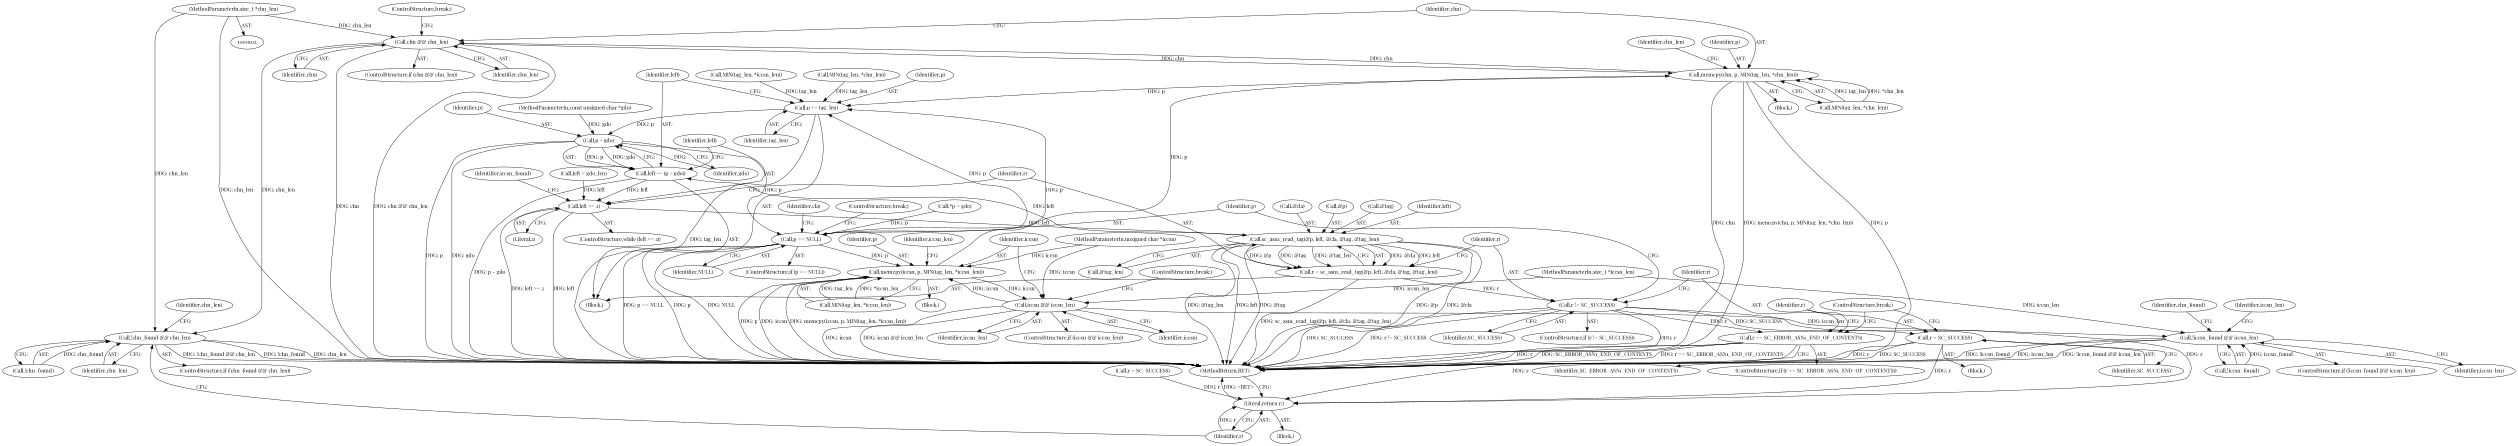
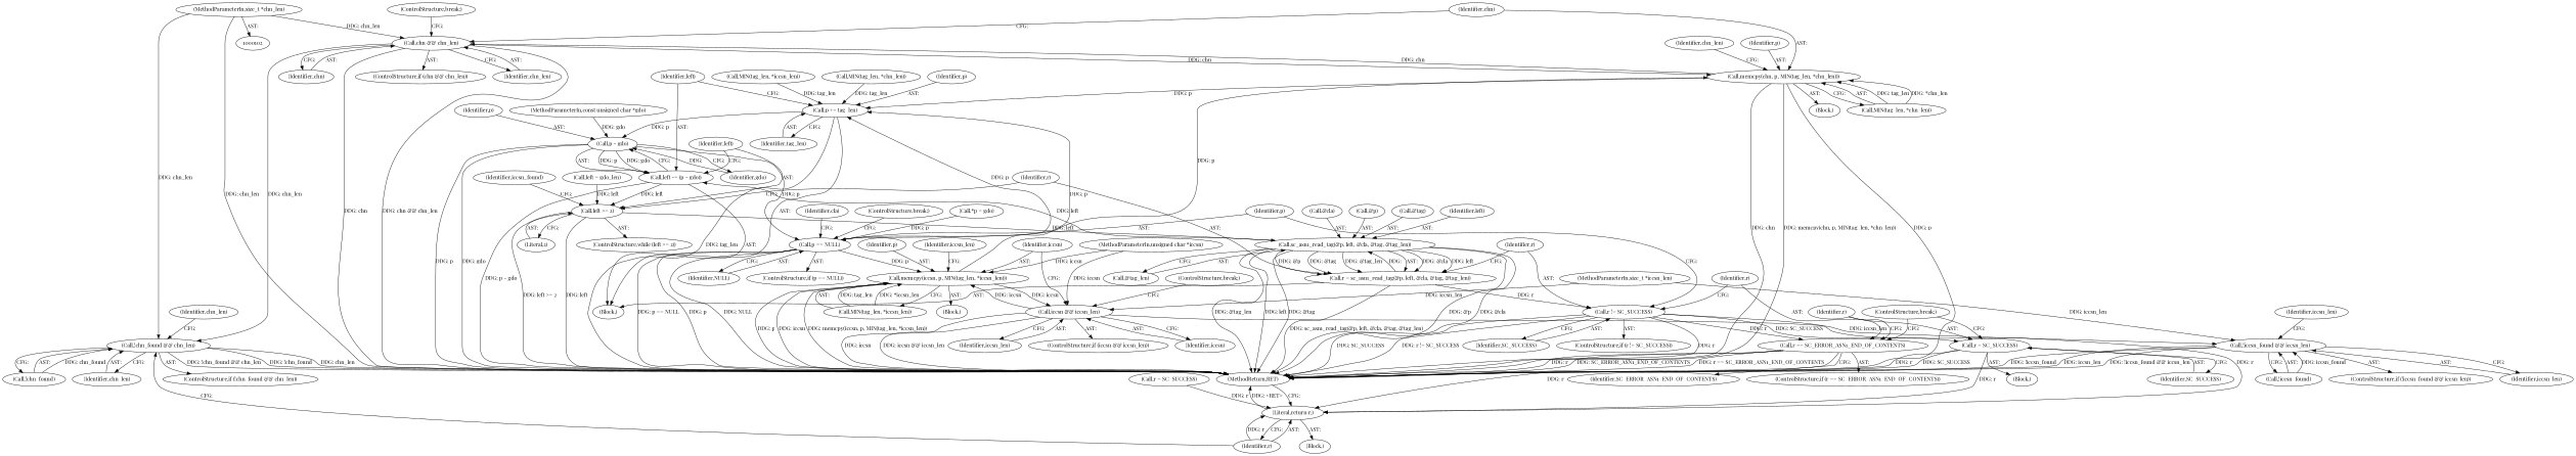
  digraph {
    fontname="Playfair Display"
    node [fontname="Playfair Display"]
    edge [fontname="Playfair Display"]
    n1 [label="(MethodParameterIn,size_t *chn_len)"]
    n2 [label="(Call,chn && chn_len)"]
    n3 [label="(Call,!chn_found && chn_len)"]
    n4 [label="(MethodReturn,RET)"]
    1000102
    n6 [label="(Call,memcpy(chn, p, MIN(tag_len, *chn_len)))"]
    n7 [label="(Identifier,chn)"]
    n8 [label="(ControlStructure,if (chn && chn_len))"]
    n9 [label="(Identifier,chn_len)"]
    n10 [label="(ControlStructure,if (!chn_found && chn_len))"]
    n11 [label="(Call,!chn_found)"]
    n12 [label="(Identifier,chn_len)"]
    n13 [label="(Literal,return r;)"]
    n14 [label="(Call,p += tag_len)"]
    n15 [label="(Block,)"]
    n16 [label="(Call,MIN(tag_len, *chn_len))"]
    n17 [label="(Call,p - gdo)"]
    n18 [label="(Block,)"]
    n19 [label="(Identifier,tag_len)"]
    n20 [label="(Call,p == NULL)"]
    n21 [label="(Call,left -= (p - gdo))"]
    n22 [label="(Identifier,gdo)"]
    n23 [label="(Call,memcpy(iccsn, p, MIN(tag_len, *iccsn_len)))"]
    n24 [label="(ControlStructure,if (p == NULL))"]
    n25 [label="(Identifier,NULL)"]
    n26 [label="(Call,left >= 2)"]
    n27 [label="(Call,iccsn && iccsn_len)"]
    n28 [label="(Block,)"]
    n29 [label="(Call,MIN(tag_len, *iccsn_len))"]
    n30 [label="(Call,!iccsn_found && iccsn_len)"]
    n31 [label="(Identifier,iccsn_len)"]
    n32 [label="(Identifier,iccsn)"]
    n33 [label="(ControlStructure,if (iccsn && iccsn_len))"]
    n34 [label="(Identifier,iccsn_len)"]
    n35 [label="(Call,!iccsn_found)"]
    n36 [label="(ControlStructure,if (!iccsn_found && iccsn_len))"]
    n37 [label="(Call,sc_asn1_read_tag(&p, left, &cla, &tag, &tag_len))"]
    n38 [label="(Literal,2)"]
    n39 [label="(ControlStructure,while (left >= 2))"]
    n40 [label="(Call,r = sc_asn1_read_tag(&p, left, &cla, &tag, &tag_len))"]
    n41 [label="(Call,&tag_len)"]
    n42 [label="(Call,r != SC_SUCCESS)"]
    n43 [label="(Call,r == SC_ERROR_ASN1_END_OF_CONTENTS)"]
    n44 [label="(Call,r = SC_SUCCESS)"]
    n45 [label="(ControlStructure,if (r != SC_SUCCESS))"]
    n46 [label="(Identifier,SC_SUCCESS)"]
    n47 [label="(Identifier,SC_ERROR_ASN1_END_OF_CONTENTS)"]
    n48 [label="(ControlStructure,if (r == SC_ERROR_ASN1_END_OF_CONTENTS))"]
    n49 [label="(Block,)"]
    n50 [label="(Identifier,r)"]
    n51 [label="(Identifier,SC_SUCCESS)"]
    n52 [label="(Block,)"]
    n53 [label="(Identifier,iccsn)"]
    n54 [label="(MethodParameterIn,unsigned char *iccsn)"]
    n55 [label="(Identifier,p)"]
    n56 [label="(Identifier,p)"]
    n57 [label="(Identifier,cla)"]
    n58 [label="(Identifier,left)"]
    n59 [label="(Identifier,left)"]
    n60 [label="(Identifier,chn_len)"]
    n61 [label="(Identifier,p)"]
    n62 [label="(Identifier,left)"]
    n63 [label="(Call,left = gdo_len)"]
    n64 [label="(Identifier,iccsn_len)"]
-   n65 [label="(Identifier,chn_found)"]
    n66 [label="(Call,r = SC_SUCCESS)"]
    n67 [label="(ControlStructure,break;)"]
    n68 [label="(Call,&cla)"]
    n69 [label="(ControlStructure,break;)"]
    n70 [label="(Identifier,r)"]
    n71 [label="(Identifier,r)"]
    n72 [label="(ControlStructure,break;)"]
    n73 [label="(Identifier,chn_len)"]
    n74 [label="(MethodParameterIn,const unsigned char *gdo)"]
    n75 [label="(Call,MIN(tag_len, *iccsn_len))"]
    n76 [label="(Identifier,r)"]
    n77 [label="(Call,*p = gdo)"]
    n78 [label="(Identifier,chn)"]
    n79 [label="(Call,MIN(tag_len, *chn_len))"]
    n80 [label="(Identifier,iccsn_found)"]
    n81 [label="(Identifier,iccsn_len)"]
    n82 [label="(Identifier,r)"]
    n83 [label="(Identifier,p)"]
    n84 [label="(ControlStructure,break;)"]
    n85 [label="(Call,&p)"]
    n86 [label="(MethodParameterIn,size_t *iccsn_len)"]
    n87 [label="(Call,&tag)"]
    n88 [label="(Identifier,p)"]
    n1 -> n2 [label="DDG: chn_len"]
    n1 -> n3 [label="DDG: chn_len"]
    n1 -> n4 [label="DDG: chn_len"]
    n1 -> 1000102 [label="AST: "]
    n2 -> n3 [label="DDG: chn_len"]
    n2 -> n4 [label="DDG: chn"]
    n2 -> n4 [label="DDG: chn && chn_len"]
    n2 -> n6 [label="DDG: chn"]
    n2 -> n7 [label="CFG: "]
    n2 -> n8 [label="AST: "]
    n2 -> n9 [label="CFG: "]
    n3 -> n4 [label="DDG: !chn_found && chn_len"]
    n3 -> n4 [label="DDG: !chn_found"]
    n3 -> n4 [label="DDG: chn_len"]
    n3 -> n10 [label="AST: "]
    n3 -> n11 [label="CFG: "]
    n3 -> n12 [label="CFG: "]
    n4 -> n13 [label="CFG: "]
    n6 -> n2 [label="DDG: chn"]
    n6 -> n4 [label="DDG: chn"]
    n6 -> n4 [label="DDG: p"]
    n6 -> n4 [label="DDG: memcpy(chn, p, MIN(tag_len, *chn_len))"]
    n6 -> n14 [label="DDG: p"]
    n6 -> n15 [label="AST: "]
    n6 -> n16 [label="CFG: "]
    n7 -> n2 [label="AST: "]
    n9 -> n2 [label="AST: "]
    n11 -> n3 [label="AST: "]
    n11 -> n3 [label="DDG: chn_found"]
    n12 -> n3 [label="AST: "]
    n13 -> n4 [label="DDG: <RET>"]
    n13 -> n49 [label="AST: "]
    n13 -> n50 [label="CFG: "]
    n14 -> n4 [label="DDG: tag_len"]
    n14 -> n17 [label="DDG: p"]
    n14 -> n18 [label="AST: "]
    n14 -> n19 [label="CFG: "]
    n16 -> n6 [label="AST: "]
    n16 -> n6 [label="DDG: tag_len"]
    n16 -> n6 [label="DDG: *chn_len"]
    n17 -> n4 [label="DDG: gdo"]
    n17 -> n4 [label="DDG: p"]
    n17 -> n20 [label="DDG: p"]
    n17 -> n21 [label="AST: "]
    n17 -> n21 [label="DDG: p"]
    n17 -> n21 [label="DDG: gdo"]
    n17 -> n22 [label="CFG: "]
    n19 -> n14 [label="AST: "]
    n20 -> n4 [label="DDG: p"]
    n20 -> n4 [label="DDG: NULL"]
    n20 -> n4 [label="DDG: p == NULL"]
    n20 -> n6 [label="DDG: p"]
    n20 -> n14 [label="DDG: p"]
    n20 -> n23 [label="DDG: p"]
    n20 -> n24 [label="AST: "]
    n20 -> n25 [label="CFG: "]
    n21 -> n4 [label="DDG: p - gdo"]
    n21 -> n17 [label="CFG: "]
    n21 -> n18 [label="AST: "]
    n21 -> n26 [label="DDG: left"]
    n22 -> n17 [label="DDG: "]
    n23 -> n4 [label="DDG: iccsn"]
    n23 -> n4 [label="DDG: memcpy(iccsn, p, MIN(tag_len, *iccsn_len))"]
    n23 -> n4 [label="DDG: p"]
    n23 -> n14 [label="DDG: p"]
    n23 -> n27 [label="DDG: iccsn"]
    n23 -> n28 [label="AST: "]
    n23 -> n29 [label="CFG: "]
    n25 -> n20 [label="AST: "]
    n26 -> n4 [label="DDG: left"]
    n26 -> n4 [label="DDG: left >= 2"]
    n26 -> n37 [label="DDG: left"]
    n26 -> n38 [label="CFG: "]
    n26 -> n39 [label="AST: "]
    n27 -> n4 [label="DDG: iccsn"]
    n27 -> n4 [label="DDG: iccsn && iccsn_len"]
    n27 -> n23 [label="DDG: iccsn"]
    n27 -> n30 [label="DDG: iccsn_len"]
    n27 -> n31 [label="CFG: "]
    n27 -> n32 [label="CFG: "]
    n27 -> n33 [label="AST: "]
    n29 -> n23 [label="AST: "]
    n29 -> n23 [label="DDG: tag_len"]
    n29 -> n23 [label="DDG: *iccsn_len"]
    n30 -> n4 [label="DDG: !iccsn_found && iccsn_len"]
    n30 -> n4 [label="DDG: !iccsn_found"]
    n30 -> n4 [label="DDG: iccsn_len"]
    n30 -> n34 [label="CFG: "]
    n30 -> n35 [label="CFG: "]
    n30 -> n36 [label="AST: "]
    n31 -> n27 [label="AST: "]
    n32 -> n27 [label="AST: "]
    n34 -> n30 [label="AST: "]
    n35 -> n30 [label="AST: "]
    n35 -> n30 [label="DDG: iccsn_found"]
    n37 -> n4 [label="DDG: &p"]
    n37 -> n4 [label="DDG: &cla"]
    n37 -> n4 [label="DDG: &tag_len"]
    n37 -> n4 [label="DDG: left"]
    n37 -> n4 [label="DDG: &tag"]
    n37 -> n21 [label="DDG: left"]
    n37 -> n40 [label="AST: "]
    n37 -> n40 [label="DDG: &cla"]
    n37 -> n40 [label="DDG: left"]
    n37 -> n40 [label="DDG: &p"]
    n37 -> n40 [label="DDG: &tag"]
    n37 -> n40 [label="DDG: &tag_len"]
    n37 -> n41 [label="CFG: "]
    n38 -> n26 [label="AST: "]
    n40 -> n4 [label="DDG: sc_asn1_read_tag(&p, left, &cla, &tag, &tag_len)"]
    n40 -> n18 [label="AST: "]
-   n40 -> n37 [label="CFG: "]
+   n40 -> n37 [label="DDG: "]
    n40 -> n42 [label="DDG: r"]
    n41 -> n37 [label="AST: "]
    n42 -> n4 [label="DDG: r != SC_SUCCESS"]
    n42 -> n4 [label="DDG: r"]
    n42 -> n4 [label="DDG: SC_SUCCESS"]
    n42 -> n13 [label="DDG: r"]
    n42 -> n43 [label="DDG: r"]
    n42 -> n44 [label="DDG: SC_SUCCESS"]
    n42 -> n45 [label="AST: "]
    n42 -> n46 [label="CFG: "]
    n43 -> n4 [label="DDG: r"]
    n43 -> n4 [label="DDG: SC_ERROR_ASN1_END_OF_CONTENTS"]
    n43 -> n4 [label="DDG: r == SC_ERROR_ASN1_END_OF_CONTENTS"]
    n43 -> n13 [label="DDG: r"]
    n43 -> n47 [label="CFG: "]
    n43 -> n48 [label="AST: "]
    n44 -> n4 [label="DDG: SC_SUCCESS"]
    n44 -> n4 [label="DDG: r"]
    n44 -> n13 [label="DDG: r"]
    n44 -> n51 [label="CFG: "]
    n44 -> n52 [label="AST: "]
    n46 -> n42 [label="AST: "]
    n50 -> n3 [label="CFG: "]
    n50 -> n13 [label="AST: "]
    n50 -> n13 [label="DDG: r"]
    n51 -> n44 [label="AST: "]
    n53 -> n23 [label="AST: "]
    n53 -> n27 [label="CFG: "]
    n54 -> n23 [label="DDG: iccsn"]
    n54 -> n27 [label="DDG: iccsn"]
    n55 -> n20 [label="AST: "]
    n55 -> n42 [label="CFG: "]
    n56 -> n14 [label="AST: "]
    n57 -> n20 [label="CFG: "]
    n58 -> n37 [label="AST: "]
    n59 -> n14 [label="CFG: "]
    n59 -> n21 [label="AST: "]
    n60 -> n3 [label="CFG: "]
    n61 -> n17 [label="AST: "]
    n62 -> n21 [label="CFG: "]
    n62 -> n26 [label="AST: "]
    n63 -> n26 [label="DDG: left"]
    n64 -> n30 [label="CFG: "]
-   n65 -> n30 [label="CFG: "]
    n66 -> n13 [label="DDG: r"]
    n67 -> n43 [label="CFG: "]
    n67 -> n44 [label="CFG: "]
    n68 -> n37 [label="AST: "]
    n69 -> n20 [label="CFG: "]
    n70 -> n43 [label="CFG: "]
    n70 -> n44 [label="AST: "]
    n71 -> n26 [label="CFG: "]
    n71 -> n40 [label="AST: "]
    n72 -> n27 [label="CFG: "]
    n73 -> n6 [label="CFG: "]
    n74 -> n17 [label="DDG: gdo"]
    n75 -> n14 [label="DDG: tag_len"]
    n76 -> n42 [label="CFG: "]
    n76 -> n43 [label="AST: "]
    n77 -> n20 [label="DDG: p"]
    n78 -> n2 [label="CFG: "]
    n78 -> n6 [label="AST: "]
    n79 -> n14 [label="DDG: tag_len"]
    n80 -> n26 [label="CFG: "]
    n81 -> n23 [label="CFG: "]
    n82 -> n40 [label="CFG: "]
    n82 -> n42 [label="AST: "]
    n83 -> n23 [label="AST: "]
    n84 -> n2 [label="CFG: "]
    n85 -> n37 [label="AST: "]
    n86 -> n27 [label="DDG: iccsn_len"]
    n86 -> n30 [label="DDG: iccsn_len"]
    n87 -> n37 [label="AST: "]
    n88 -> n6 [label="AST: "]
  }
